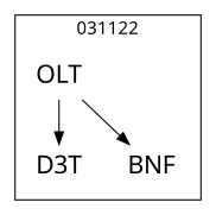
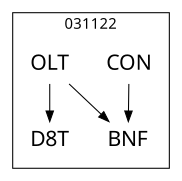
  strict digraph {
    fontname="Noto Sans"
    node [fontname="Noto Sans" fontsize=20 shape=plaintext]
    edge [fontname="Noto Sans"]
+   n1 [label=CON]
    n2 [label=BNF]
-   n3 [label=D3T]
+   n3 [label=D8T]
    n4 [label=OLT]
    subgraph cluster_1 {
      label=031122
      labeldoc=t
+     n1
      n2
      n3
      n4
    }
+   n1 -> n2
    n4 -> n2
    n4 -> n3
  }
